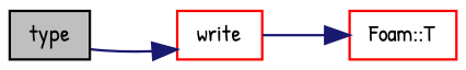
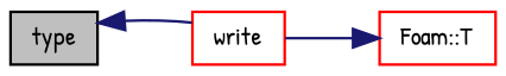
  digraph {
    fontname="Patrick Hand"
    rankdir=LR
    node [color=red fontname="Patrick Hand" fontsize=10 shape=record]
    edge [color=midnightblue fontname="Patrick Hand" fontsize=10 labelfontname=FreeSans labelfontsize=10 style=solid]
    n1 [color=black fillcolor=grey75 fontcolor=black height=0.2 label=type style=filled width=0.4]
    n2 [height=0.2 label=write width=0.4]
    n3 [height=0.2 label="Foam::T" width=0.4]
-   n1 -> n2
+   n2 -> n1
    n2 -> n3
  }
